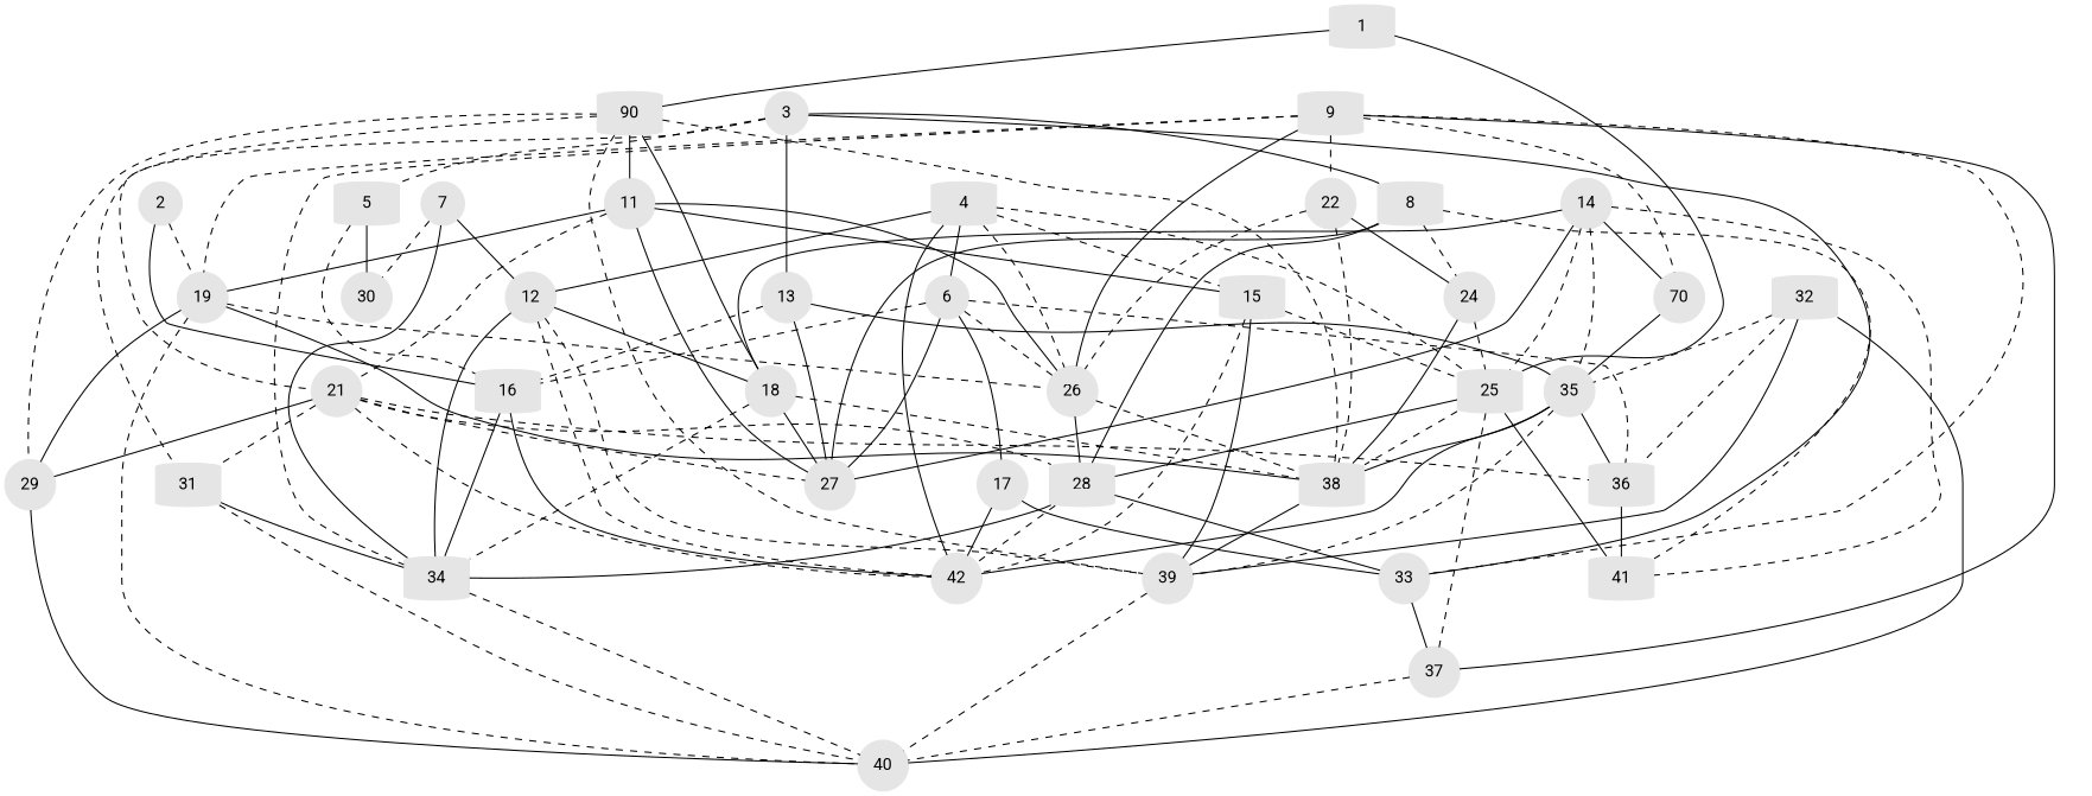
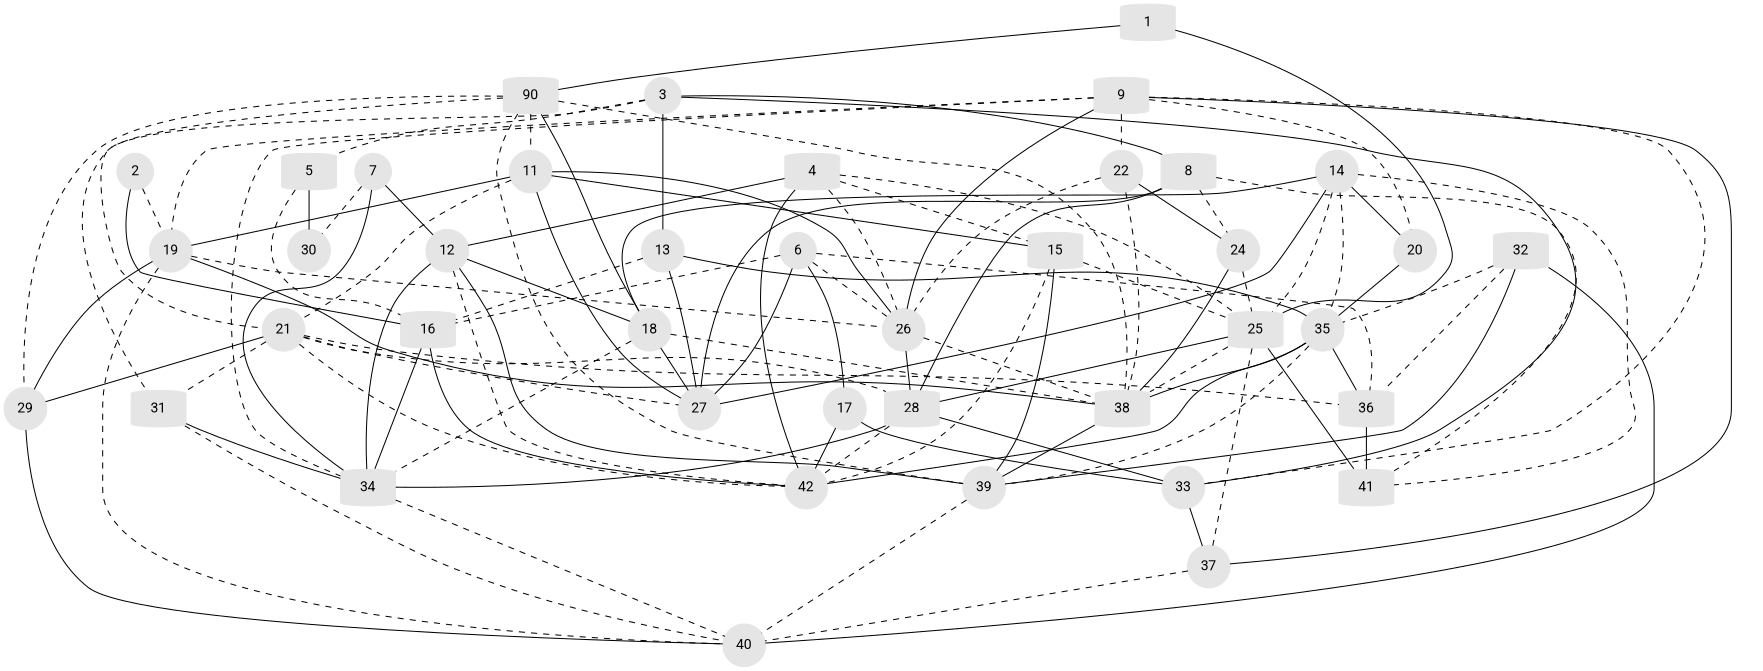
  graph {
    fontname=Roboto
    node [color=gray90 fontname=Roboto shape=circle style=filled]
    edge [fontname=Roboto style=solid weight=1.0]
    1 [shape=cylinder]
    n2 [label=90 shape=cylinder]
    25 [shape=cylinder]
    11
    18
    21
    29
    38 [shape=cylinder]
    39
    28 [shape=cylinder]
    41 [shape=cylinder]
    37
    16 [shape=cylinder]
    2
    19
    42
    34 [shape=cylinder]
    26
    40
    5 [shape=cylinder]
    3
    8 [shape=cylinder]
    13
    31 [shape=cylinder]
    33
    30
    27
    24
    35
    4 [shape=cylinder]
    6
    12
    15 [shape=cylinder]
    17
    36 [shape=cylinder]
    7
    22
    9 [shape=cylinder]
-   20 [label=70]
+   20
    14
    32 [shape=cylinder]
    1 -- n2
    1 -- 25
-   n2 -- 11
+   n2 -- 11 [style=dashed]
    n2 -- 18
    n2 -- 21 [style=dashed]
    n2 -- 29 [style=dashed]
    n2 -- 38 [style=dashed]
    n2 -- 39 [style=dashed]
    25 -- 38 [style=dashed]
    25 -- 28
    25 -- 41 [weight=2.0]
    25 -- 37 [style=dashed]
    11 -- 21 [style=dashed weight=2.0]
    11 -- 19
    11 -- 26
    11 -- 27
    11 -- 15
    18 -- 38 [style=dashed]
    18 -- 34 [style=dashed]
    18 -- 27
    21 -- 29
    21 -- 28 [style=dashed]
    21 -- 42 [style=dashed]
    21 -- 31 [style=dashed]
    21 -- 27 [style=dashed]
    21 -- 36 [style=dashed weight=2.0]
    29 -- 40
    38 -- 39
    39 -- 40 [style=dashed weight=2.0]
    28 -- 42 [style=dashed]
    28 -- 34
    28 -- 33
    37 -- 40 [style=dashed]
    16 -- 42
    16 -- 34
    2 -- 16
    2 -- 19 [style=dashed]
    19 -- 29 [weight=2.0]
    19 -- 38
    19 -- 26 [style=dashed weight=2.0]
    19 -- 40 [style=dashed]
    34 -- 40 [style=dashed]
    26 -- 38 [style=dashed]
    26 -- 28
    5 -- 16 [style=dashed]
    5 -- 30 [weight=2.0]
    3 -- 5 [style=dashed]
    3 -- 8
    3 -- 13
    3 -- 31 [style=dashed]
    3 -- 33
    8 -- 28
    8 -- 41 [style=dashed]
    8 -- 27
    8 -- 24 [style=dashed]
    13 -- 16 [style=dashed]
    13 -- 27
    13 -- 35
    31 -- 34
    31 -- 40 [style=dashed]
    33 -- 37
    24 -- 25 [style=dashed weight=2.0]
    24 -- 38
    35 -- 38
    35 -- 39 [style=dashed]
    35 -- 42
    35 -- 36
    4 -- 25 [style=dashed]
    4 -- 42
    4 -- 26 [style=dashed]
-   4 -- 6
    4 -- 12
    4 -- 15 [style=dashed]
    6 -- 16 [style=dashed]
    6 -- 26 [style=dashed]
    6 -- 27
    6 -- 17
    6 -- 36 [style=dashed]
    12 -- 18
-   12 -- 39 [style=dashed]
+   12 -- 39
    12 -- 42 [style=dashed]
    12 -- 34
    15 -- 25 [style=dashed]
    15 -- 39
    15 -- 42 [style=dashed]
    17 -- 42
    17 -- 33
    36 -- 41
    7 -- 34
    7 -- 30 [style=dashed]
    7 -- 12
    22 -- 38 [style=dashed]
    22 -- 26 [style=dashed]
    22 -- 24
    9 -- 37
    9 -- 19 [style=dashed]
    9 -- 34 [style=dashed]
    9 -- 26
    9 -- 33 [style=dashed]
    9 -- 22 [style=dashed]
    9 -- 20 [style=dashed]
    20 -- 35
    14 -- 25 [style=dashed]
    14 -- 18
    14 -- 41 [style=dashed]
    14 -- 27
    14 -- 35 [style=dashed]
    14 -- 20
    32 -- 39
    32 -- 40
    32 -- 35 [style=dashed]
    32 -- 36 [style=dashed]
  }
